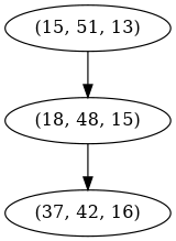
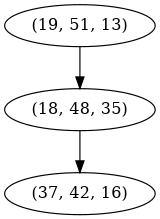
  digraph {
-   "(15, 51, 13)"
-   "(18, 48, 15)"
+   "(15, 51, 13)" [label="(19, 51, 13)"]
+   "(18, 48, 15)" [label="(18, 48, 35)"]
    n3 [label="(37, 42, 16)"]
    "(15, 51, 13)" -> "(18, 48, 15)"
    "(18, 48, 15)" -> n3
  }
